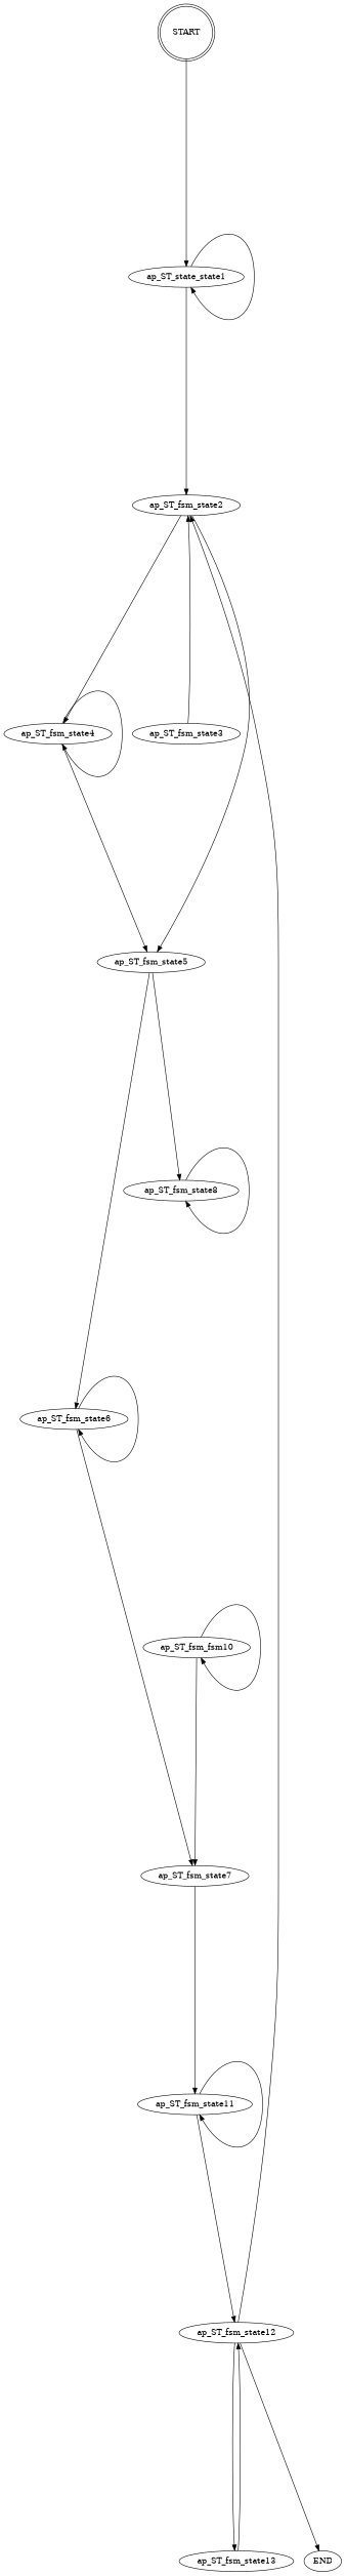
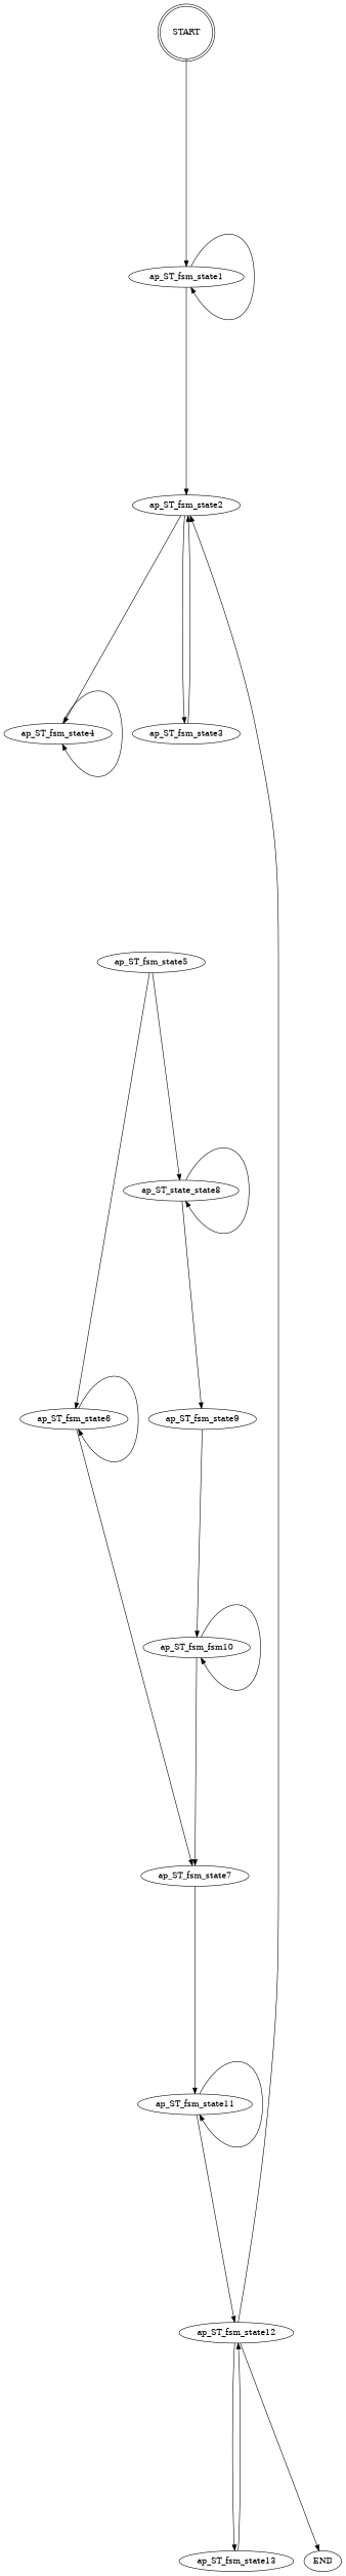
  digraph {
    ranksep=5.0
    edge [color=black]
    START [shape=doublecircle]
-   ap_ST_fsm_state1 [label=ap_ST_state_state1]
+   ap_ST_fsm_state1
    ap_ST_fsm_state2
    ap_ST_fsm_state4
    ap_ST_fsm_state3
    ap_ST_fsm_state5
    ap_ST_fsm_state6
-   ap_ST_fsm_state8
+   ap_ST_fsm_state8 [label=ap_ST_state_state8]
    ap_ST_fsm_state7
    ap_ST_fsm_state11
    ap_ST_fsm_state12
+   ap_ST_fsm_state9
    ap_ST_fsm_state13
    END
    n15 [label=ap_ST_fsm_fsm10]
    START -> ap_ST_fsm_state1
    ap_ST_fsm_state1 -> ap_ST_fsm_state1
    ap_ST_fsm_state1 -> ap_ST_fsm_state2
    ap_ST_fsm_state2 -> ap_ST_fsm_state4
-   ap_ST_fsm_state2 -> ap_ST_fsm_state5
+   ap_ST_fsm_state2 -> ap_ST_fsm_state3
    ap_ST_fsm_state4 -> ap_ST_fsm_state4
-   ap_ST_fsm_state4 -> ap_ST_fsm_state5
    ap_ST_fsm_state3 -> ap_ST_fsm_state2
    ap_ST_fsm_state5 -> ap_ST_fsm_state6
    ap_ST_fsm_state5 -> ap_ST_fsm_state8
    ap_ST_fsm_state6 -> ap_ST_fsm_state6
    ap_ST_fsm_state6 -> ap_ST_fsm_state7
    ap_ST_fsm_state8 -> ap_ST_fsm_state8
+   ap_ST_fsm_state8 -> ap_ST_fsm_state9
    ap_ST_fsm_state7 -> ap_ST_fsm_state11
    ap_ST_fsm_state11 -> ap_ST_fsm_state11
    ap_ST_fsm_state11 -> ap_ST_fsm_state12
    ap_ST_fsm_state12 -> ap_ST_fsm_state2
    ap_ST_fsm_state12 -> ap_ST_fsm_state13
    ap_ST_fsm_state12 -> END
+   ap_ST_fsm_state9 -> n15
    ap_ST_fsm_state13 -> ap_ST_fsm_state12
    n15 -> ap_ST_fsm_state7
    n15 -> n15
  }
